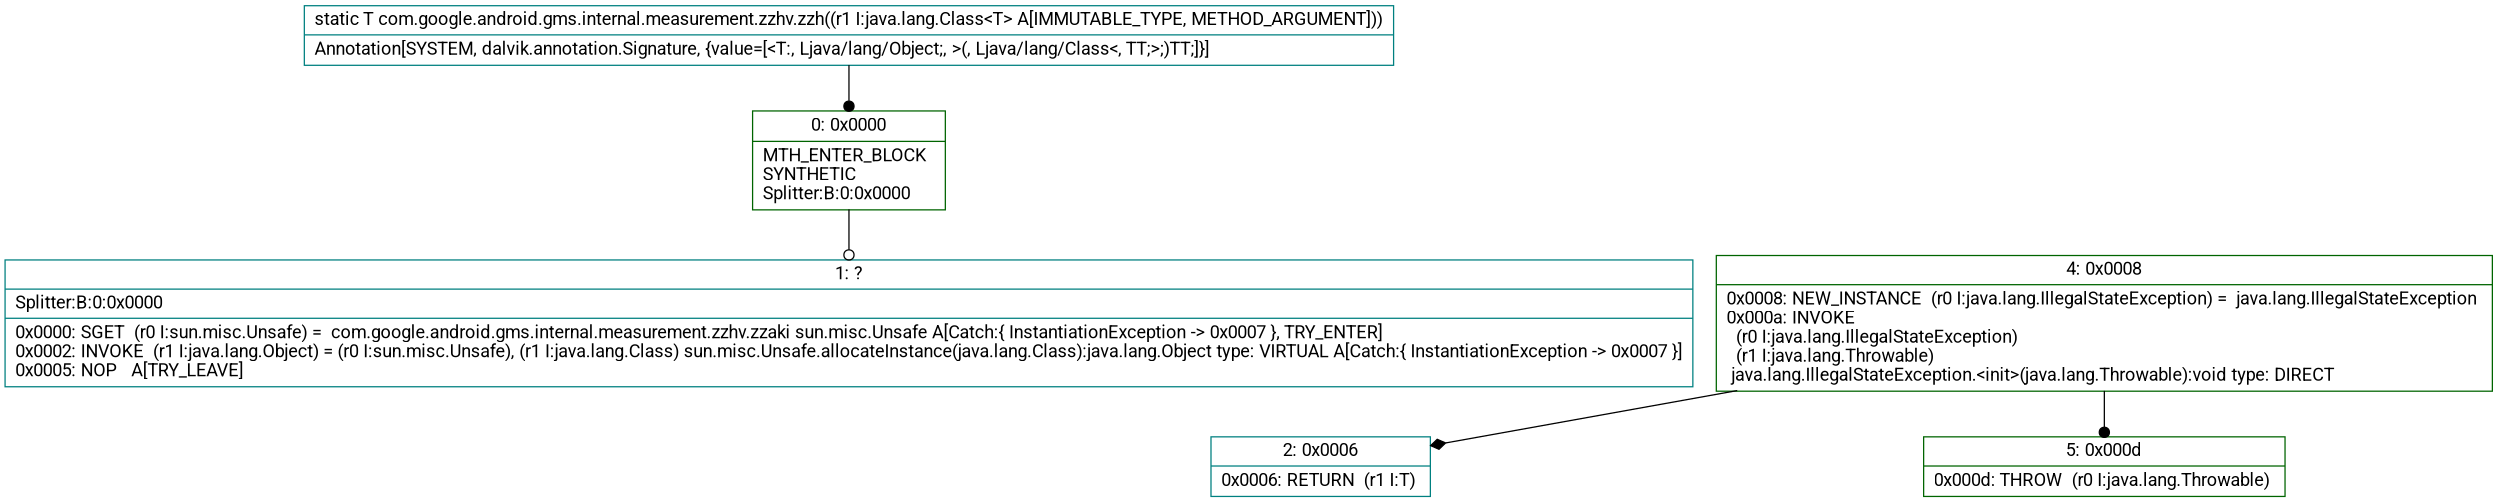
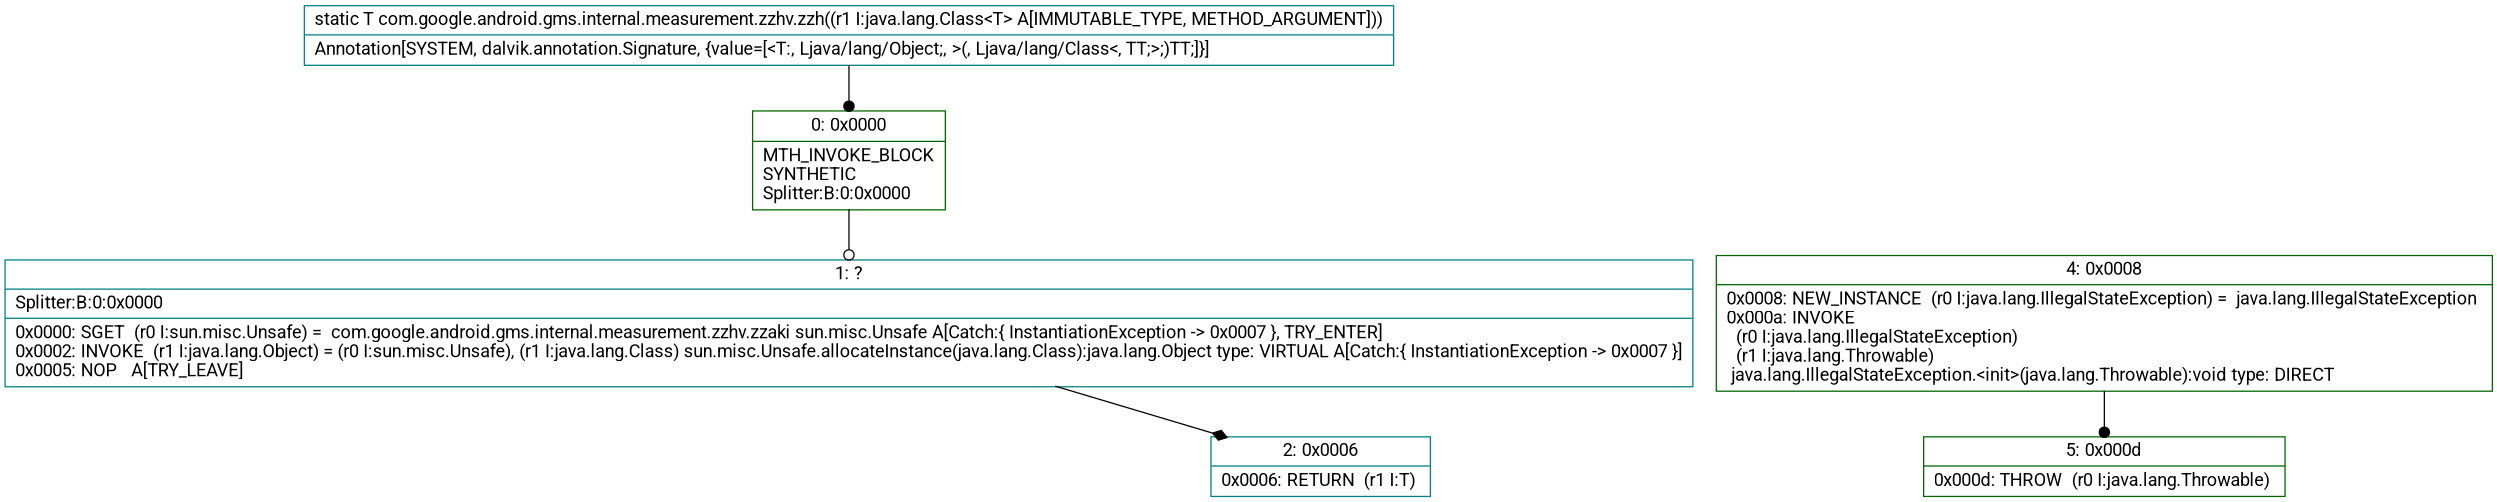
  digraph {
    fontname=Roboto
    node [color=darkgreen fontname=Roboto shape=record]
    edge [arrowhead=dot fontname=Roboto]
-   n1 [label="{0\:\ 0x0000|MTH_ENTER_BLOCK\lSYNTHETIC\lSplitter:B:0:0x0000\l}"]
+   n1 [label="{0\:\ 0x0000|MTH_INVOKE_BLOCK\lSYNTHETIC\lSplitter:B:0:0x0000\l}"]
    n2 [color=teal label="{1\:\ ?|Splitter:B:0:0x0000\l|0x0000: SGET  (r0 I:sun.misc.Unsafe) =  com.google.android.gms.internal.measurement.zzhv.zzaki sun.misc.Unsafe A[Catch:\{ InstantiationException \-\> 0x0007 \}, TRY_ENTER]\l0x0002: INVOKE  (r1 I:java.lang.Object) = (r0 I:sun.misc.Unsafe), (r1 I:java.lang.Class) sun.misc.Unsafe.allocateInstance(java.lang.Class):java.lang.Object type: VIRTUAL A[Catch:\{ InstantiationException \-\> 0x0007 \}]\l0x0005: NOP   A[TRY_LEAVE]\l}"]
    n3 [color=teal label="{2\:\ 0x0006|0x0006: RETURN  (r1 I:T) \l}"]
    n4 [label="{4\:\ 0x0008|0x0008: NEW_INSTANCE  (r0 I:java.lang.IllegalStateException) =  java.lang.IllegalStateException \l0x000a: INVOKE  \l  (r0 I:java.lang.IllegalStateException)\l  (r1 I:java.lang.Throwable)\l java.lang.IllegalStateException.\<init\>(java.lang.Throwable):void type: DIRECT \l}"]
    n5 [label="{5\:\ 0x000d|0x000d: THROW  (r0 I:java.lang.Throwable) \l}"]
    n6 [color=teal label="{static T com.google.android.gms.internal.measurement.zzhv.zzh((r1 I:java.lang.Class\<T\> A[IMMUTABLE_TYPE, METHOD_ARGUMENT]))  | Annotation[SYSTEM, dalvik.annotation.Signature, \{value=[\<T:, Ljava\/lang\/Object;, \>(, Ljava\/lang\/Class\<, TT;\>;)TT;]\}]\l}"]
    n1 -> n2 [arrowhead=odot]
-   n4 -> n3 [arrowhead=diamond]
+   n2 -> n3 [arrowhead=diamond]
    n4 -> n5
    n6 -> n1
  }
